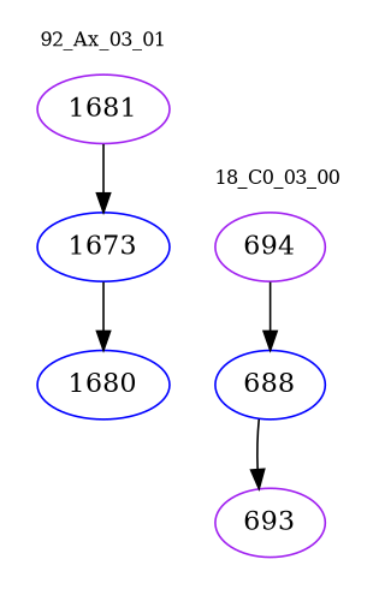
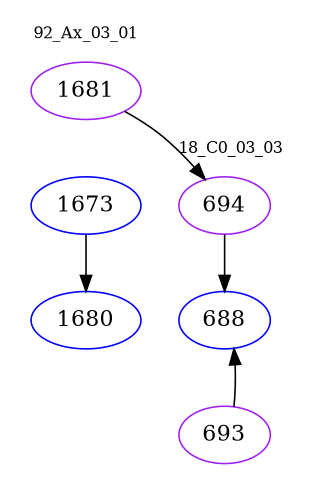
  digraph {
    node [color=purple]
    edge [color=black]
    n1 [label=1681]
    n2 [color=blue label=1673]
    n3 [color=blue label=1680]
    n4 [label=694]
    n5 [color=blue label=688]
    n6 [label=693]
    subgraph cluster_1 {
      color=white
      fontsize=10
      label="92_Ax_03_01"
      n1
      n2
      n3
    }
    subgraph cluster_2 {
      color=white
      fontsize=10
-     label="18_C0_03_00"
+     label="18_C0_03_03"
      n4
      n5
      n6
    }
-   n1 -> n2
+   n1 -> n4
    n2 -> n3
    n4 -> n5
-   n5 -> n6
+   n6 -> n5
  }
